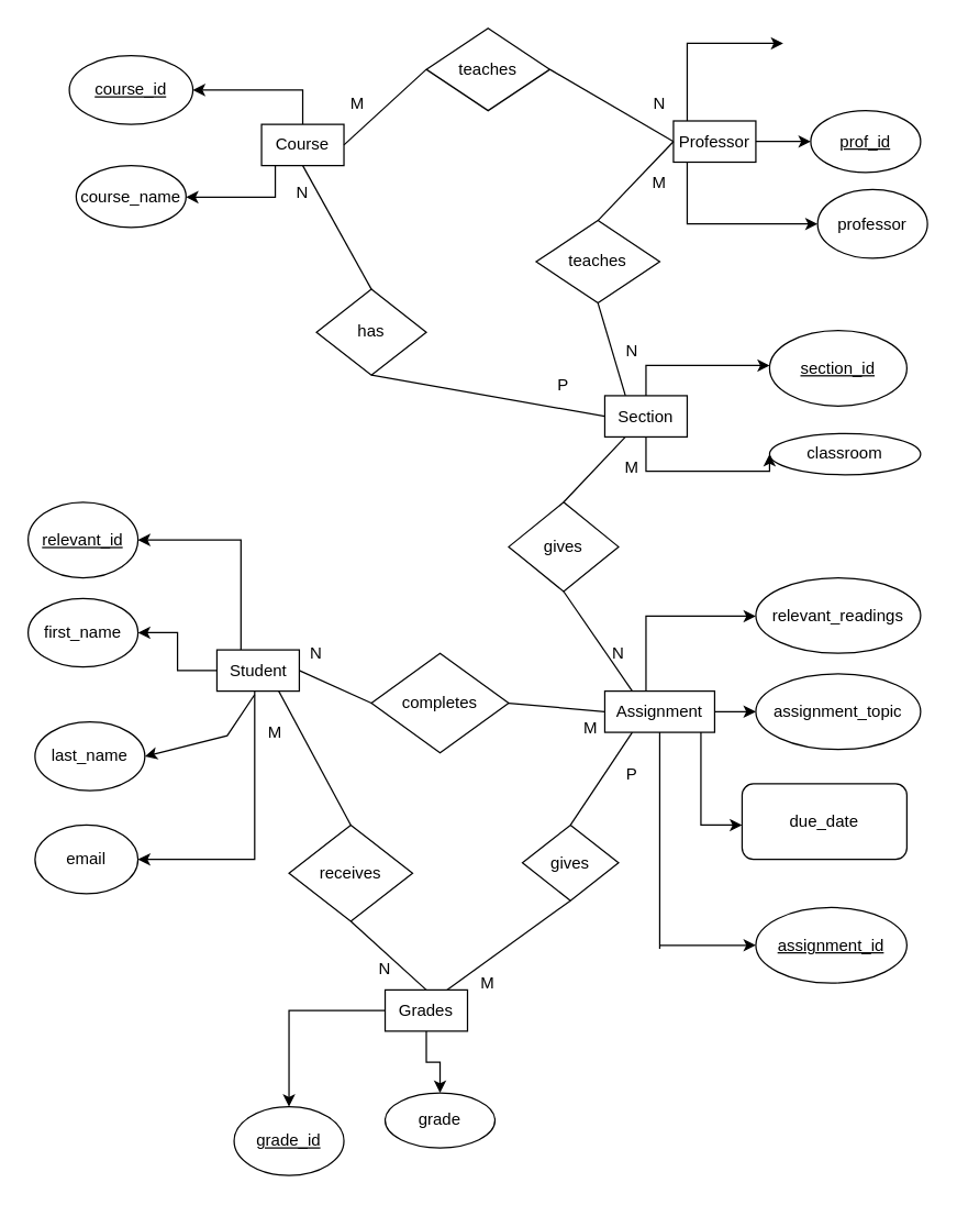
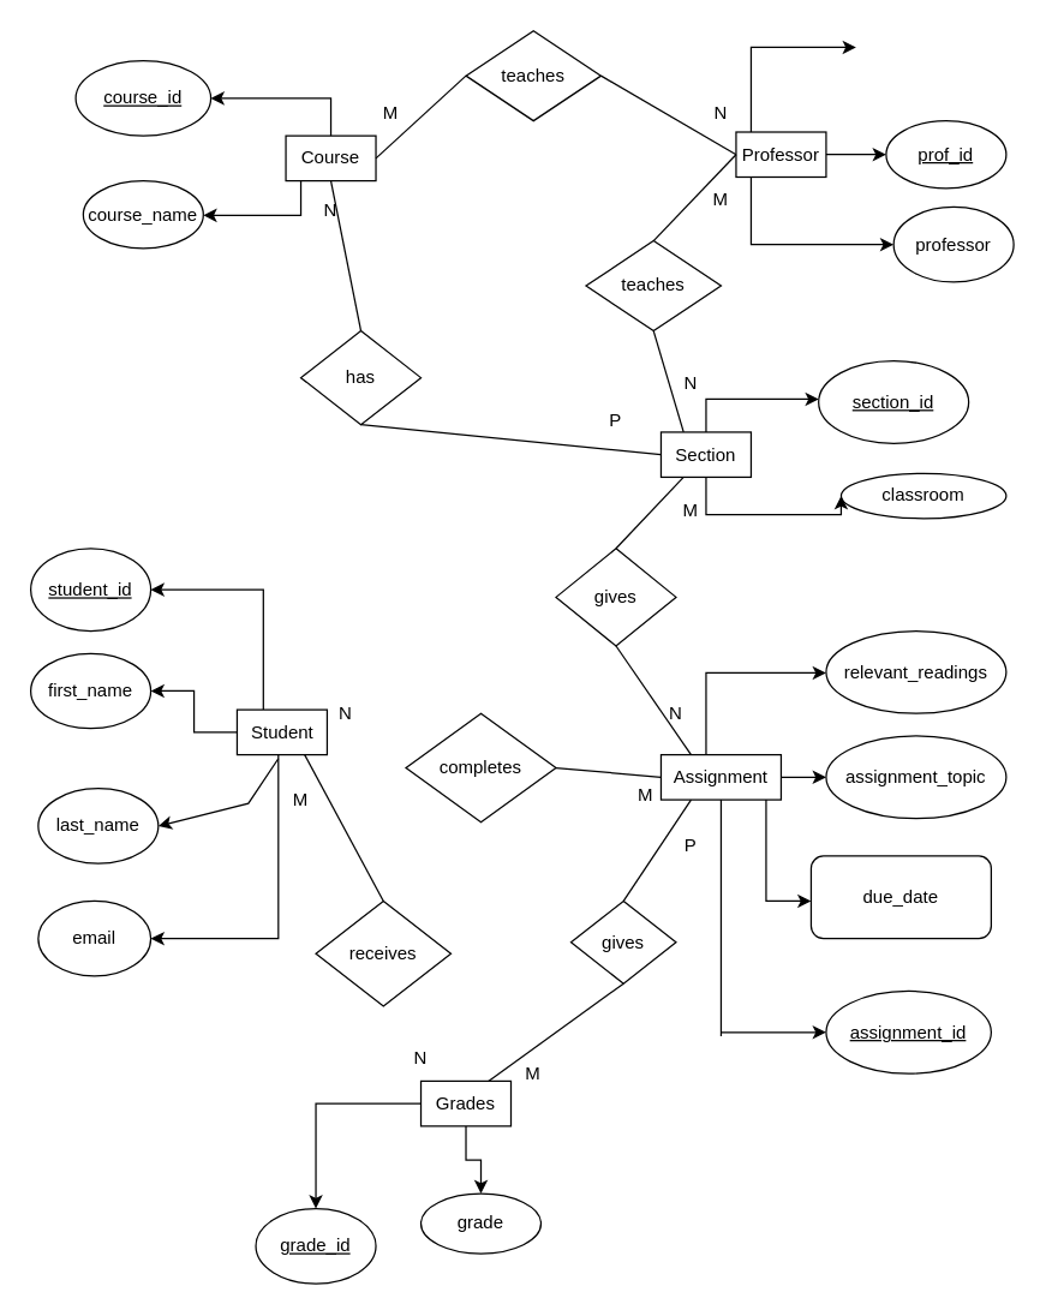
  <mxCell id="0" />
  <mxCell id="1" parent="0" />
  <mxCell id="2" value="" style="edgeStyle=orthogonalEdgeStyle;rounded=0;orthogonalLoop=1;jettySize=auto;html=1;strokeColor=default;" edge="1" parent="1" source="5" target="20"><mxGeometry relative="1" as="geometry" /></mxCell>
  <mxCell id="3" value="" style="edgeStyle=orthogonalEdgeStyle;rounded=0;orthogonalLoop=1;jettySize=auto;html=1;startArrow=none;startFill=0;" edge="1" parent="1" source="5" target="21"><mxGeometry relative="1" as="geometry"><Array as="points"><mxPoint x="500" y="162.5" /></Array></mxGeometry></mxCell>
  <mxCell id="4" value="" style="edgeStyle=orthogonalEdgeStyle;rounded=0;orthogonalLoop=1;jettySize=auto;html=1;" edge="1" parent="1" source="5"><mxGeometry relative="1" as="geometry"><Array as="points"><mxPoint x="500" y="30.5" /></Array><mxPoint x="570" y="31" as="targetPoint" /></mxGeometry></mxCell>
  <mxCell id="5" value="Professor" style="text;html=1;align=center;verticalAlign=middle;whiteSpace=wrap;rounded=0;strokeColor=default;fillColor=none;" vertex="1" parent="1"><mxGeometry x="490" y="87.5" width="60" height="30" as="geometry" /></mxCell>
  <mxCell id="6" value="" style="edgeStyle=orthogonalEdgeStyle;rounded=0;orthogonalLoop=1;jettySize=auto;html=1;entryX=1;entryY=0.5;entryDx=0;entryDy=0;" edge="1" parent="1" source="9" target="25"><mxGeometry relative="1" as="geometry"><mxPoint x="-40" y="380" as="targetPoint" /><Array as="points"><mxPoint x="175" y="393" /></Array></mxGeometry></mxCell>
  <mxCell id="7" value="" style="edgeStyle=orthogonalEdgeStyle;rounded=0;orthogonalLoop=1;jettySize=auto;html=1;" edge="1" parent="1" source="9" target="23"><mxGeometry relative="1" as="geometry" /></mxCell>
  <mxCell id="8" value="" style="edgeStyle=orthogonalEdgeStyle;rounded=0;orthogonalLoop=1;jettySize=auto;html=1;entryX=1;entryY=0.5;entryDx=0;entryDy=0;" edge="1" parent="1" source="9" target="22"><mxGeometry relative="1" as="geometry"><mxPoint y="635" as="targetPoint" x="-60" /><Array as="points"><mxPoint x="185" y="625" /></Array></mxGeometry></mxCell>
  <mxCell id="9" value="Student" style="text;html=1;align=center;verticalAlign=middle;whiteSpace=wrap;rounded=0;strokeColor=default;fillColor=none;" vertex="1" parent="1"><mxGeometry x="157.5" y="472.5" width="60" height="30" as="geometry" /></mxCell>
  <mxCell id="10" value="" style="edgeStyle=orthogonalEdgeStyle;rounded=0;orthogonalLoop=1;jettySize=auto;html=1;" edge="1" parent="1" source="12" target="18"><mxGeometry relative="1" as="geometry"><Array as="points"><mxPoint x="220" y="65" /></Array></mxGeometry></mxCell>
  <mxCell id="11" value="" style="edgeStyle=orthogonalEdgeStyle;rounded=0;orthogonalLoop=1;jettySize=auto;html=1;" edge="1" parent="1" source="12" target="19"><mxGeometry relative="1" as="geometry"><Array as="points"><mxPoint x="200" y="143" /></Array></mxGeometry></mxCell>
  <mxCell id="12" value="Course" style="text;html=1;align=center;verticalAlign=middle;whiteSpace=wrap;rounded=0;strokeColor=default;fillColor=none;" vertex="1" parent="1"><mxGeometry x="190" y="90" width="60" height="30" as="geometry" /></mxCell>
  <mxCell id="13" value="" style="edgeStyle=orthogonalEdgeStyle;rounded=0;orthogonalLoop=1;jettySize=auto;html=1;" edge="1" parent="1" source="17" target="26"><mxGeometry relative="1" as="geometry"><Array as="points"><mxPoint x="480" y="690" /><mxPoint x="480" y="690" /></Array></mxGeometry></mxCell>
  <mxCell id="14" value="" style="edgeStyle=orthogonalEdgeStyle;rounded=0;orthogonalLoop=1;jettySize=auto;html=1;" edge="1" parent="1" source="17" target="35"><mxGeometry relative="1" as="geometry"><Array as="points"><mxPoint x="470" y="448" /></Array></mxGeometry></mxCell>
  <mxCell id="15" value="" style="edgeStyle=orthogonalEdgeStyle;rounded=0;orthogonalLoop=1;jettySize=auto;html=1;" edge="1" parent="1" source="17" target="36"><mxGeometry relative="1" as="geometry"><Array as="points"><mxPoint x="510" y="600" /></Array></mxGeometry></mxCell>
  <mxCell id="16" value="" style="edgeStyle=orthogonalEdgeStyle;rounded=0;orthogonalLoop=1;jettySize=auto;html=1;" edge="1" parent="1" source="17" target="27"><mxGeometry relative="1" as="geometry" /></mxCell>
  <mxCell id="17" value="Assignment" style="text;html=1;align=center;verticalAlign=middle;whiteSpace=wrap;rounded=0;strokeColor=default;fillColor=none;" vertex="1" parent="1"><mxGeometry x="440" y="502.5" width="80" height="30" as="geometry" /></mxCell>
  <mxCell id="18" value="&lt;u&gt;course_id&lt;/u&gt;" style="ellipse;whiteSpace=wrap;html=1;fillColor=none;gradientColor=none;rounded=0;" vertex="1" parent="1"><mxGeometry x="50" y="40" width="90" height="50" as="geometry" /></mxCell>
  <mxCell id="19" value="course_name" style="ellipse;whiteSpace=wrap;html=1;fillColor=none;gradientColor=none;rounded=0;" vertex="1" parent="1"><mxGeometry x="55" y="120" width="80" height="45" as="geometry" /></mxCell>
  <mxCell id="20" value="prof_id" style="ellipse;whiteSpace=wrap;html=1;fillColor=none;gradientColor=none;rounded=0;fontStyle=4" vertex="1" parent="1"><mxGeometry x="590" y="80" width="80" height="45" as="geometry" /></mxCell>
  <mxCell id="21" value="professor" style="ellipse;whiteSpace=wrap;html=1;fillColor=none;gradientColor=none;rounded=0;" vertex="1" parent="1"><mxGeometry x="595" y="137.5" width="80" height="50" as="geometry" /></mxCell>
  <mxCell id="22" value="email" style="ellipse;whiteSpace=wrap;html=1;fillColor=none;gradientColor=none;rounded=0;" vertex="1" parent="1"><mxGeometry x="25" y="600" width="75" height="50" as="geometry" /></mxCell>
  <mxCell id="23" value="first_name" style="ellipse;whiteSpace=wrap;html=1;fillColor=none;gradientColor=none;rounded=0;" vertex="1" parent="1"><mxGeometry x="20" y="435" width="80" height="50" as="geometry" /></mxCell>
  <mxCell id="24" value="last_name" style="ellipse;whiteSpace=wrap;html=1;fillColor=none;gradientColor=none;rounded=0;" vertex="1" parent="1"><mxGeometry x="25" y="525" width="80" height="50" as="geometry" /></mxCell>
- <mxCell id="25" value="&lt;u&gt;relevant_id&lt;/u&gt;" style="ellipse;whiteSpace=wrap;html=1;fillColor=none;gradientColor=none;rounded=0;" vertex="1" parent="1"><mxGeometry x="20" y="365" width="80" height="55" as="geometry" /></mxCell>
+ <mxCell id="25" value="&lt;u&gt;student_id&lt;/u&gt;" style="ellipse;whiteSpace=wrap;html=1;fillColor=none;gradientColor=none;rounded=0;" vertex="1" parent="1"><mxGeometry x="20" y="365" width="80" height="55" as="geometry" /></mxCell>
  <mxCell id="26" value="&lt;u&gt;assignment_id&lt;/u&gt;" style="ellipse;whiteSpace=wrap;html=1;fillColor=none;gradientColor=none;rounded=0;" vertex="1" parent="1"><mxGeometry x="550" y="660" width="110" height="55" as="geometry" /></mxCell>
  <mxCell id="27" value="assignment_topic" style="ellipse;whiteSpace=wrap;html=1;fillColor=none;gradientColor=none;rounded=0;" vertex="1" parent="1"><mxGeometry x="550" y="490" width="120" height="55" as="geometry" /></mxCell>
  <mxCell id="28" value="" style="edgeStyle=orthogonalEdgeStyle;rounded=0;orthogonalLoop=1;jettySize=auto;html=1;" edge="1" parent="1" source="30" target="38"><mxGeometry relative="1" as="geometry"><Array as="points"><mxPoint x="470" y="265.5" /></Array></mxGeometry></mxCell>
  <mxCell id="29" value="" style="edgeStyle=orthogonalEdgeStyle;rounded=0;orthogonalLoop=1;jettySize=auto;html=1;entryX=0;entryY=0.5;entryDx=0;entryDy=0;" edge="1" parent="1" source="30" target="41"><mxGeometry relative="1" as="geometry"><mxPoint x="532.5" y="387.5" as="targetPoint" /><Array as="points"><mxPoint x="470" y="342.5" /></Array></mxGeometry></mxCell>
  <mxCell id="30" value="Section" style="text;html=1;align=center;verticalAlign=middle;whiteSpace=wrap;rounded=0;strokeColor=default;fillColor=none;" vertex="1" parent="1"><mxGeometry x="440" y="287.5" width="60" height="30" as="geometry" /></mxCell>
  <mxCell id="31" value="" style="edgeStyle=orthogonalEdgeStyle;rounded=0;orthogonalLoop=1;jettySize=auto;html=1;" edge="1" parent="1" source="33" target="34"><mxGeometry relative="1" as="geometry" /></mxCell>
  <mxCell id="32" value="" style="edgeStyle=orthogonalEdgeStyle;rounded=0;orthogonalLoop=1;jettySize=auto;html=1;" edge="1" parent="1" source="33" target="37"><mxGeometry relative="1" as="geometry" /></mxCell>
  <mxCell id="33" value="Grades" style="text;html=1;align=center;verticalAlign=middle;whiteSpace=wrap;rounded=0;strokeColor=default;fillColor=none;" vertex="1" parent="1"><mxGeometry x="280" y="720" width="60" height="30" as="geometry" /></mxCell>
  <mxCell id="34" value="&lt;u&gt;grade_id&lt;/u&gt;" style="ellipse;whiteSpace=wrap;html=1;fillColor=none;gradientColor=none;rounded=0;" vertex="1" parent="1"><mxGeometry x="170" y="805" width="80" height="50" as="geometry" /></mxCell>
  <mxCell id="35" value="relevant_readings" style="ellipse;whiteSpace=wrap;html=1;fillColor=none;gradientColor=none;rounded=0;" vertex="1" parent="1"><mxGeometry x="550" y="420" width="120" height="55" as="geometry" /></mxCell>
  <mxCell id="36" value="due_date" style="whiteSpace=wrap;html=1;fillColor=none;gradientColor=none;rounded=1;" vertex="1" parent="1"><mxGeometry x="540" y="570" width="120" height="55" as="geometry" /></mxCell>
  <mxCell id="37" value="grade" style="ellipse;whiteSpace=wrap;html=1;fillColor=none;gradientColor=none;rounded=0;" vertex="1" parent="1"><mxGeometry x="280" y="795" width="80" height="40" as="geometry" /></mxCell>
- <mxCell id="38" value="&lt;u&gt;section_id&lt;/u&gt;" style="ellipse;whiteSpace=wrap;html=1;fillColor=none;gradientColor=none;rounded=0;" vertex="1" parent="1"><mxGeometry x="560" y="240" width="100" height="55" as="geometry" /></mxCell>
+ <mxCell id="38" value="&lt;u&gt;section_id&lt;/u&gt;" style="ellipse;whiteSpace=wrap;html=1;fillColor=none;gradientColor=none;rounded=0;" vertex="1" parent="1"><mxGeometry x="545" y="240" width="100" height="55" as="geometry" /></mxCell>
  <mxCell id="39" style="edgeStyle=orthogonalEdgeStyle;rounded=0;orthogonalLoop=1;jettySize=auto;html=1;exitX=0.5;exitY=1;exitDx=0;exitDy=0;" edge="1" parent="1" source="36" target="36"><mxGeometry relative="1" as="geometry" /></mxCell>
  <mxCell id="40" value="teaches" style="rhombus;whiteSpace=wrap;html=1;fillColor=none;" vertex="1" parent="1"><mxGeometry x="390" y="160" width="90" height="60" as="geometry" /></mxCell>
  <mxCell id="41" value="classroom" style="ellipse;whiteSpace=wrap;html=1;fillColor=none;gradientColor=none;rounded=0;" vertex="1" parent="1"><mxGeometry x="560" y="315" width="110" height="30" as="geometry" /></mxCell>
- <mxCell id="42" value="has" style="rhombus;whiteSpace=wrap;html=1;fillColor=none;" vertex="1" parent="1"><mxGeometry x="230" y="210" width="80" height="62.5" as="geometry" /></mxCell>
+ <mxCell id="42" value="has" style="rhombus;whiteSpace=wrap;html=1;fillColor=none;" vertex="1" parent="1"><mxGeometry x="200" y="220" width="80" height="62.5" as="geometry" /></mxCell>
  <mxCell id="43" value="completes" style="rhombus;whiteSpace=wrap;html=1;fillColor=none;" vertex="1" parent="1"><mxGeometry x="270" y="475" width="100" height="72.5" as="geometry" /></mxCell>
  <mxCell id="44" value="teaches" style="rhombus;whiteSpace=wrap;html=1;fillColor=none;" vertex="1" parent="1"><mxGeometry x="310" y="20" width="90" height="60" as="geometry" /></mxCell>
  <mxCell id="45" value="" style="endArrow=classic;html=1;rounded=0;entryX=1;entryY=0.5;entryDx=0;entryDy=0;" edge="1" parent="1" target="24"><mxGeometry width="50" height="50" relative="1" as="geometry"><mxPoint x="185" y="505" as="sourcePoint" /><mxPoint x="165" y="625" as="targetPoint" /><Array as="points"><mxPoint x="165" y="535" /></Array></mxGeometry></mxCell>
  <mxCell id="46" value="gives" style="rhombus;whiteSpace=wrap;html=1;fillColor=none;" vertex="1" parent="1"><mxGeometry x="370" y="365" width="80" height="65" as="geometry" /></mxCell>
  <mxCell id="47" value="receives" style="rhombus;whiteSpace=wrap;html=1;fillColor=none;" vertex="1" parent="1"><mxGeometry x="210" y="600" width="90" height="70" as="geometry" /></mxCell>
  <mxCell id="48" value="gives" style="rhombus;whiteSpace=wrap;html=1;fillColor=none;" vertex="1" parent="1"><mxGeometry x="380" y="600" width="70" height="55" as="geometry" /></mxCell>
  <mxCell id="49" value="" style="endArrow=none;html=1;rounded=0;exitX=1;exitY=0.5;exitDx=0;exitDy=0;entryX=0;entryY=0.5;entryDx=0;entryDy=0;" edge="1" parent="1" source="12" target="44"><mxGeometry width="50" height="50" relative="1" as="geometry"><mxPoint x="250" y="107.5" as="sourcePoint" /><mxPoint x="300" y="57.5" as="targetPoint" /></mxGeometry></mxCell>
  <mxCell id="50" value="" style="endArrow=none;html=1;rounded=0;entryX=0;entryY=0.5;entryDx=0;entryDy=0;exitX=1;exitY=0.5;exitDx=0;exitDy=0;" edge="1" parent="1" source="44" target="5"><mxGeometry width="50" height="50" relative="1" as="geometry"><mxPoint x="350" y="150" as="sourcePoint" /><mxPoint x="400" y="100" as="targetPoint" /></mxGeometry></mxCell>
  <mxCell id="51" value="" style="endArrow=none;html=1;rounded=0;entryX=0;entryY=0.5;entryDx=0;entryDy=0;exitX=0.5;exitY=0;exitDx=0;exitDy=0;" edge="1" parent="1" source="40" target="5"><mxGeometry width="50" height="50" relative="1" as="geometry"><mxPoint x="410" y="140" as="sourcePoint" /><mxPoint x="460" y="90" as="targetPoint" /></mxGeometry></mxCell>
  <mxCell id="52" value="" style="endArrow=none;html=1;rounded=0;entryX=0.5;entryY=1;entryDx=0;entryDy=0;exitX=0.25;exitY=0;exitDx=0;exitDy=0;" edge="1" parent="1" source="30" target="40"><mxGeometry width="50" height="50" relative="1" as="geometry"><mxPoint x="375" y="287.5" as="sourcePoint" /><mxPoint x="425" y="237.5" as="targetPoint" /></mxGeometry></mxCell>
  <mxCell id="53" value="" style="endArrow=none;html=1;rounded=0;entryX=0.5;entryY=1;entryDx=0;entryDy=0;exitX=0.5;exitY=0;exitDx=0;exitDy=0;" edge="1" parent="1" source="42" target="12"><mxGeometry width="50" height="50" relative="1" as="geometry"><mxPoint x="190" y="190" as="sourcePoint" /><mxPoint x="240" y="140" as="targetPoint" /></mxGeometry></mxCell>
  <mxCell id="54" value="" style="endArrow=none;html=1;rounded=0;entryX=0;entryY=0.5;entryDx=0;entryDy=0;exitX=0.5;exitY=1;exitDx=0;exitDy=0;" edge="1" parent="1" source="42" target="30"><mxGeometry width="50" height="50" relative="1" as="geometry"><mxPoint x="340" y="322.5" as="sourcePoint" /><mxPoint x="390" y="272.5" as="targetPoint" /></mxGeometry></mxCell>
  <mxCell id="55" value="" style="endArrow=none;html=1;rounded=0;entryX=0.25;entryY=1;entryDx=0;entryDy=0;exitX=0.5;exitY=0;exitDx=0;exitDy=0;" edge="1" parent="1" source="46" target="30"><mxGeometry width="50" height="50" relative="1" as="geometry"><mxPoint x="400" y="410" as="sourcePoint" /><mxPoint x="450" y="360" as="targetPoint" /></mxGeometry></mxCell>
  <mxCell id="56" value="" style="endArrow=none;html=1;rounded=0;entryX=0.5;entryY=1;entryDx=0;entryDy=0;exitX=0.25;exitY=0;exitDx=0;exitDy=0;" edge="1" parent="1" source="17" target="46"><mxGeometry width="50" height="50" relative="1" as="geometry"><mxPoint x="365" y="485" as="sourcePoint" /><mxPoint x="415" y="435" as="targetPoint" /></mxGeometry></mxCell>
  <mxCell id="57" value="" style="endArrow=none;html=1;rounded=0;exitX=0;exitY=0.5;exitDx=0;exitDy=0;entryX=1;entryY=0.5;entryDx=0;entryDy=0;" edge="1" parent="1" source="17" target="43"><mxGeometry width="50" height="50" relative="1" as="geometry"><mxPoint x="400" y="410" as="sourcePoint" /><mxPoint x="450" y="360" as="targetPoint" /></mxGeometry></mxCell>
- <mxCell id="58" value="" style="endArrow=none;html=1;rounded=0;exitX=1;exitY=0.5;exitDx=0;exitDy=0;entryX=0;entryY=0.5;entryDx=0;entryDy=0;" edge="1" parent="1" source="9" target="43"><mxGeometry width="50" height="50" relative="1" as="geometry"><mxPoint x="400" y="410" as="sourcePoint" /><mxPoint x="450" y="360" as="targetPoint" /></mxGeometry></mxCell>
  <mxCell id="59" value="" style="endArrow=none;html=1;rounded=0;entryX=0.25;entryY=1;entryDx=0;entryDy=0;exitX=0.5;exitY=0;exitDx=0;exitDy=0;" edge="1" parent="1" source="48" target="17"><mxGeometry width="50" height="50" relative="1" as="geometry"><mxPoint x="385" y="600" as="sourcePoint" /><mxPoint x="435" y="550" as="targetPoint" /></mxGeometry></mxCell>
  <mxCell id="60" value="" style="endArrow=none;html=1;rounded=0;entryX=0.5;entryY=1;entryDx=0;entryDy=0;exitX=0.75;exitY=0;exitDx=0;exitDy=0;" edge="1" parent="1" source="33" target="48"><mxGeometry width="50" height="50" relative="1" as="geometry"><mxPoint x="360" y="710" as="sourcePoint" /><mxPoint x="410" y="660" as="targetPoint" /></mxGeometry></mxCell>
  <mxCell id="61" value="" style="endArrow=none;html=1;rounded=0;entryX=0.75;entryY=1;entryDx=0;entryDy=0;exitX=0.5;exitY=0;exitDx=0;exitDy=0;" edge="1" parent="1" source="47" target="9"><mxGeometry width="50" height="50" relative="1" as="geometry"><mxPoint x="200" y="595" as="sourcePoint" /><mxPoint x="250" y="545" as="targetPoint" /></mxGeometry></mxCell>
- <mxCell id="62" value="" style="endArrow=none;html=1;rounded=0;exitX=0.5;exitY=0;exitDx=0;exitDy=0;entryX=0.5;entryY=1;entryDx=0;entryDy=0;" edge="1" parent="1" source="33" target="47"><mxGeometry width="50" height="50" relative="1" as="geometry"><mxPoint x="320" y="625" as="sourcePoint" /><mxPoint x="370" y="575" as="targetPoint" /></mxGeometry></mxCell>
  <mxCell id="63" value="M" style="text;html=1;align=center;verticalAlign=middle;whiteSpace=wrap;rounded=0;" vertex="1" parent="1"><mxGeometry x="230" y="60" width="60" height="30" as="geometry" /></mxCell>
  <mxCell id="64" value="N" style="text;html=1;align=center;verticalAlign=middle;whiteSpace=wrap;rounded=0;" vertex="1" parent="1"><mxGeometry x="450" y="60" width="60" height="30" as="geometry" /></mxCell>
  <mxCell id="65" value="N" style="text;html=1;align=center;verticalAlign=middle;whiteSpace=wrap;rounded=0;" vertex="1" parent="1"><mxGeometry x="190" y="125" width="60" height="30" as="geometry" /></mxCell>
  <mxCell id="66" value="N" style="text;html=1;align=center;verticalAlign=middle;whiteSpace=wrap;rounded=0;" vertex="1" parent="1"><mxGeometry x="430" y="240" width="60" height="30" as="geometry" /></mxCell>
  <mxCell id="67" value="N" style="text;html=1;align=center;verticalAlign=middle;whiteSpace=wrap;rounded=0;" vertex="1" parent="1"><mxGeometry x="420" y="460" width="60" height="30" as="geometry" /></mxCell>
  <mxCell id="68" value="M" style="text;html=1;align=center;verticalAlign=middle;whiteSpace=wrap;rounded=0;" vertex="1" parent="1"><mxGeometry x="400" y="515" width="60" height="30" as="geometry" /></mxCell>
  <mxCell id="69" value="N" style="text;html=1;align=center;verticalAlign=middle;whiteSpace=wrap;rounded=0;" vertex="1" parent="1"><mxGeometry x="200" y="460" width="60" height="30" as="geometry" /></mxCell>
  <mxCell id="70" value="M" style="text;html=1;align=center;verticalAlign=middle;whiteSpace=wrap;rounded=0;" vertex="1" parent="1"><mxGeometry x="170" y="517.5" width="60" height="30" as="geometry" /></mxCell>
  <mxCell id="71" value="N" style="text;html=1;align=center;verticalAlign=middle;whiteSpace=wrap;rounded=0;" vertex="1" parent="1"><mxGeometry x="250" y="690" width="60" height="30" as="geometry" /></mxCell>
  <mxCell id="72" value="M" style="text;html=1;align=center;verticalAlign=middle;whiteSpace=wrap;rounded=0;" vertex="1" parent="1"><mxGeometry x="325" y="700" width="60" height="30" as="geometry" /></mxCell>
  <mxCell id="73" value="P" style="text;html=1;align=center;verticalAlign=middle;whiteSpace=wrap;rounded=0;" vertex="1" parent="1"><mxGeometry x="380" y="265" width="60" height="30" as="geometry" /></mxCell>
  <mxCell id="74" value="M" style="text;html=1;align=center;verticalAlign=middle;whiteSpace=wrap;rounded=0;" vertex="1" parent="1"><mxGeometry x="450" y="117.5" width="60" height="30" as="geometry" /></mxCell>
  <mxCell id="75" value="M" style="text;html=1;align=center;verticalAlign=middle;whiteSpace=wrap;rounded=0;" vertex="1" parent="1"><mxGeometry x="430" y="325" width="60" height="30" as="geometry" /></mxCell>
  <mxCell id="76" value="P" style="text;html=1;align=center;verticalAlign=middle;whiteSpace=wrap;rounded=0;" vertex="1" parent="1"><mxGeometry x="430" y="547.5" width="60" height="30" as="geometry" /></mxCell>
